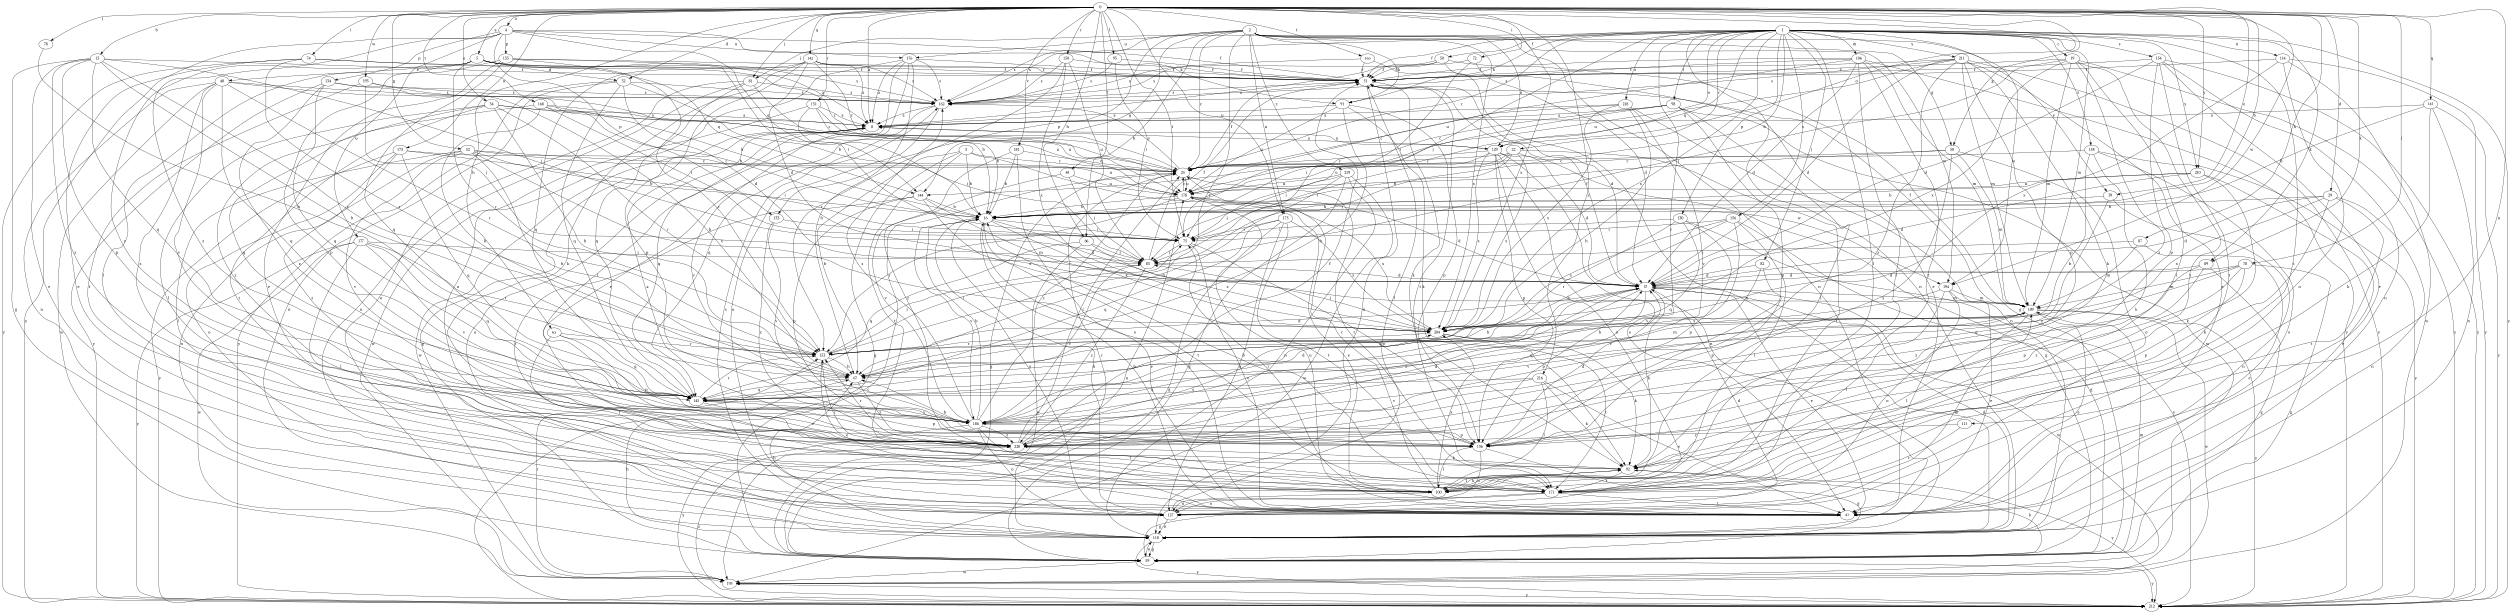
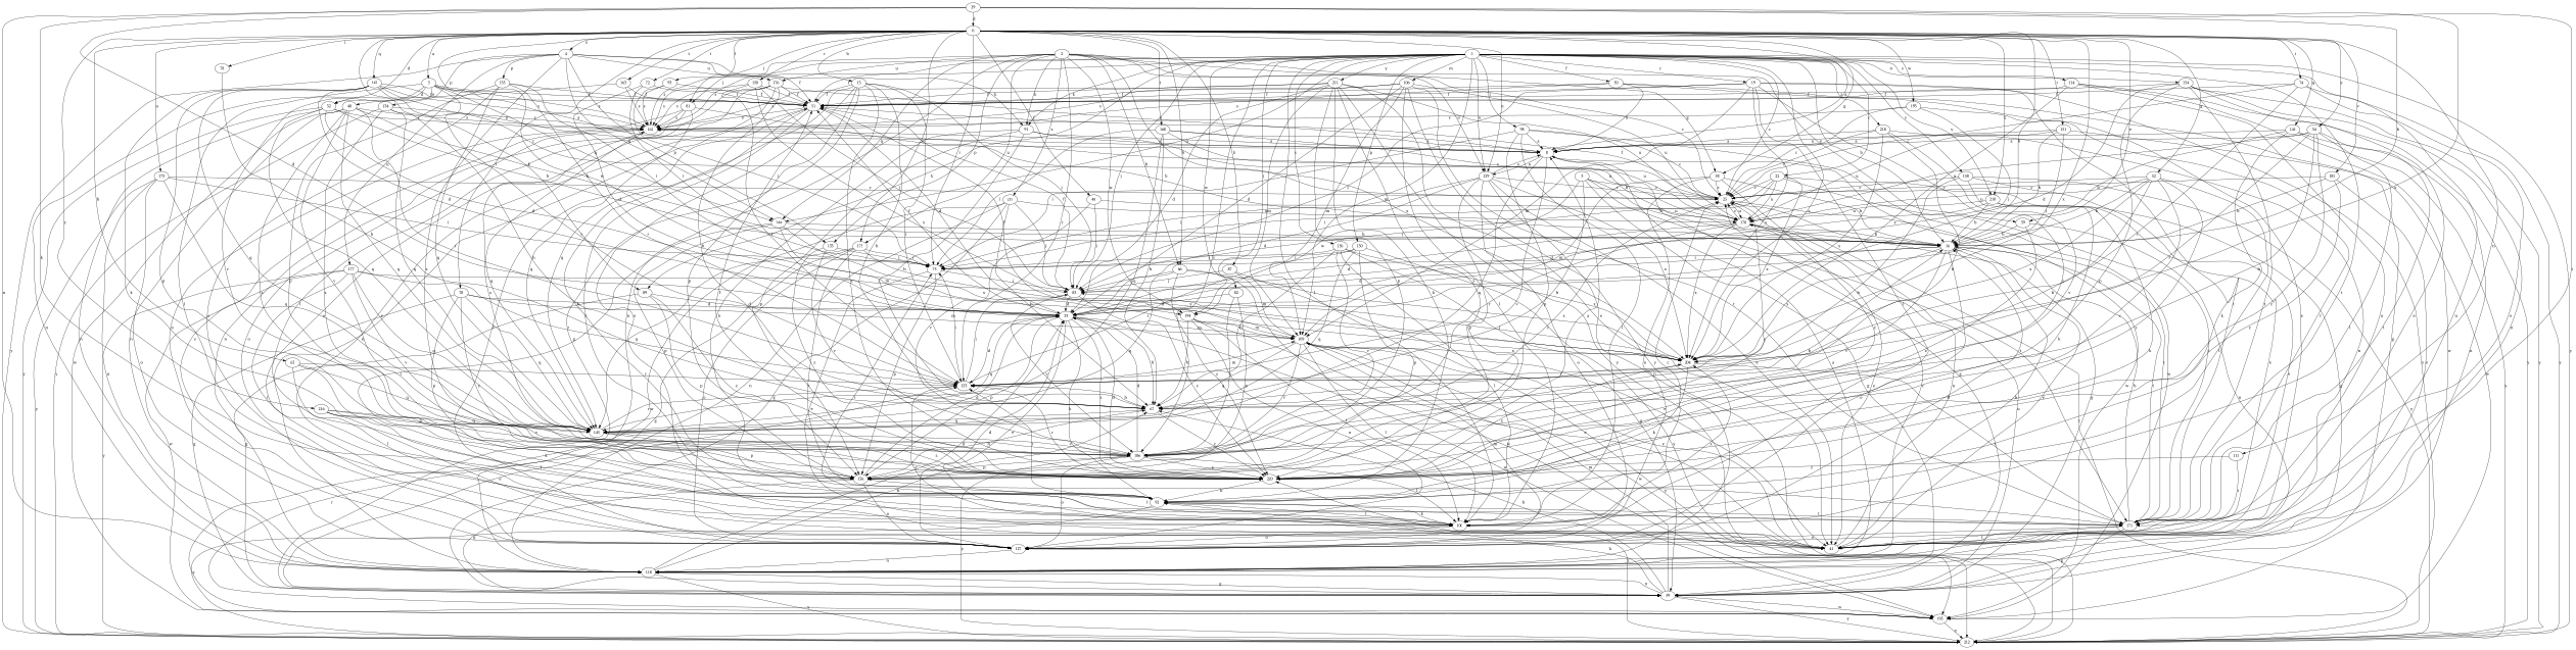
  strict digraph {
    fontname="PT Serif"
    node [fontname="PT Serif"]
    edge [fontname="PT Serif"]
    0
    4
    5
    8
    13
    16
    29
    32
    34
    39
    48
    52
    58
    63
    66
    72
    n17 [label=70]
    74
    75
    78
    81
    87
    89
    93
    111
    n26 [label=129]
    141
    142
    150
    151
    163
    168
    173
    175
    181
    193
    194
    204
    210
    216
    51
    91
    144
    212
    133
    176
    134
    135
    177
    220
    100
    162
    186
    153
    40
    59
    145
    195
    83
    67
    41
    136
    171
    33
    127
    118
    92
    178
    25
    109
    1
    19
    22
    50
    82
    98
    106
    114
    130
    154
    156
    158
    211
    218
    2
    219
    3
    0 -> 4 [label=a]
    0 -> 5 [label=a]
    0 -> 8 [label=a]
    0 -> 13 [label=b]
    0 -> 16 [label=b]
-   0 -> 29 [label=d]
+   29 -> 0 [label=d]
    0 -> 32 [label=d]
    0 -> 34 [label=e]
    0 -> 39 [label=e]
    0 -> 48 [label=f]
    0 -> 52 [label=g]
    0 -> 58 [label=g]
    0 -> 63 [label=h]
    0 -> 66 [label=h]
    0 -> 72 [label=i]
    0 -> n17 [label=i]
    0 -> 74 [label=i]
    0 -> 75 [label=i]
    0 -> 78 [label=j]
    0 -> 81 [label=j]
    0 -> 87 [label=k]
    0 -> 89 [label=k]
    0 -> 93 [label=l]
    0 -> 111 [label=n]
    0 -> n26 [label=o]
    0 -> 141 [label=q]
    0 -> 142 [label=q]
    0 -> 150 [label=r]
    0 -> 151 [label=r]
    0 -> 163 [label=t]
    0 -> 168 [label=t]
    0 -> 173 [label=u]
    0 -> 175 [label=u]
    0 -> 181 [label=v]
    0 -> 193 [label=w]
    0 -> 194 [label=w]
    0 -> 204 [label=x]
    0 -> 210 [label=y]
    0 -> 216 [label=z]
    4 -> 51 [label=f]
    4 -> 91 [label=k]
    4 -> 144 [label=q]
    4 -> 212 [label=y]
    4 -> 133 [label=p]
    4 -> 176 [label=u]
    4 -> 134 [label=p]
    4 -> 135 [label=p]
    4 -> 177 [label=u]
    4 -> 220 [label=z]
    5 -> 8 [label=a]
    5 -> 32 [label=d]
    5 -> 51 [label=f]
    5 -> 144 [label=q]
    5 -> 100 [label=l]
    5 -> 162 [label=s]
    5 -> 186 [label=v]
    5 -> 153 [label=r]
    5 -> 40 [label=e]
    8 -> n26 [label=o]
    8 -> 186 [label=v]
    8 -> 59 [label=g]
    8 -> 145 [label=q]
    8 -> 195 [label=w]
    13 -> 51 [label=f]
    13 -> 220 [label=z]
    13 -> 153 [label=r]
    13 -> 59 [label=g]
    13 -> 145 [label=q]
    13 -> 83 [label=j]
    13 -> 67 [label=h]
    13 -> 41 [label=e]
    13 -> 136 [label=p]
    16 -> 75 [label=i]
    16 -> 204 [label=x]
    16 -> 186 [label=v]
    16 -> 41 [label=e]
    16 -> 171 [label=t]
    16 -> 33 [label=d]
    16 -> 127 [label=o]
    29 -> 16 [label=b]
    29 -> 204 [label=x]
    29 -> 171 [label=t]
    29 -> 33 [label=d]
    29 -> 118 [label=n]
    29 -> 92 [label=k]
    32 -> 16 [label=b]
    32 -> 212 [label=y]
    32 -> 162 [label=s]
    32 -> 145 [label=q]
    32 -> 33 [label=d]
    32 -> 118 [label=n]
    34 -> 8 [label=a]
    34 -> 220 [label=z]
    34 -> 100 [label=l]
    34 -> 153 [label=r]
    34 -> 67 [label=h]
    34 -> 171 [label=t]
    34 -> 178 [label=u]
    39 -> 16 [label=b]
    39 -> 220 [label=z]
    39 -> 118 [label=n]
    48 -> 186 [label=v]
    48 -> 83 [label=j]
    48 -> 178 [label=u]
    52 -> 16 [label=b]
    52 -> 204 [label=x]
    52 -> 220 [label=z]
    52 -> 100 [label=l]
    52 -> 186 [label=v]
    52 -> 67 [label=h]
    52 -> 178 [label=u]
    52 -> 25 [label=c]
    58 -> 16 [label=b]
    58 -> 220 [label=z]
    58 -> 127 [label=o]
    58 -> 25 [label=c]
    58 -> 109 [label=m]
    63 -> 100 [label=l]
    63 -> 153 [label=r]
    63 -> 145 [label=q]
    63 -> 136 [label=p]
    66 -> 204 [label=x]
+   66 -> 220 [label=z]
    66 -> 145 [label=q]
    66 -> 195 [label=w]
    66 -> 83 [label=j]
    72 -> 75 [label=i]
    72 -> 51 [label=f]
    72 -> 33 [label=d]
    n17 -> 220 [label=z]
    n17 -> 59 [label=g]
    n17 -> 145 [label=q]
    n17 -> 136 [label=p]
    n17 -> 33 [label=d]
    n17 -> 109 [label=m]
    74 -> 51 [label=f]
    74 -> 212 [label=y]
    74 -> 153 [label=r]
    74 -> 41 [label=e]
    74 -> 25 [label=c]
    75 -> 83 [label=j]
    75 -> 41 [label=e]
    75 -> 136 [label=p]
    78 -> 67 [label=h]
    81 -> 16 [label=b]
    81 -> 162 [label=s]
    81 -> 145 [label=q]
    81 -> 127 [label=o]
    81 -> 118 [label=n]
    87 -> 83 [label=j]
    87 -> 41 [label=e]
    87 -> 109 [label=m]
    89 -> 220 [label=z]
    89 -> 59 [label=g]
    89 -> 136 [label=p]
    89 -> 33 [label=d]
    93 -> 75 [label=i]
    93 -> 51 [label=f]
    93 -> 162 [label=s]
    111 -> 220 [label=z]
    111 -> 171 [label=t]
    n26 -> 8 [label=a]
    n26 -> 75 [label=i]
    n26 -> 204 [label=x]
    n26 -> 41 [label=e]
    n26 -> 136 [label=p]
    n26 -> 33 [label=d]
    n26 -> 127 [label=o]
    n26 -> 118 [label=n]
    n26 -> 25 [label=c]
    141 -> 8 [label=a]
    141 -> 16 [label=b]
    141 -> 212 [label=y]
    141 -> 118 [label=n]
    141 -> 92 [label=k]
    142 -> 8 [label=a]
    142 -> 51 [label=f]
    142 -> 162 [label=s]
    142 -> 145 [label=q]
    142 -> 136 [label=p]
    142 -> 33 [label=d]
    142 -> 92 [label=k]
    142 -> 25 [label=c]
    150 -> 204 [label=x]
    150 -> 51 [label=f]
    150 -> 162 [label=s]
    150 -> 153 [label=r]
    150 -> 83 [label=j]
    151 -> 8 [label=a]
    151 -> 16 [label=b]
    151 -> 195 [label=w]
    151 -> 83 [label=j]
    151 -> 178 [label=u]
    163 -> 51 [label=f]
    163 -> 162 [label=s]
    163 -> 118 [label=n]
    168 -> 8 [label=a]
    168 -> 16 [label=b]
    168 -> 75 [label=i]
    168 -> 145 [label=q]
    168 -> 67 [label=h]
    168 -> 178 [label=u]
    173 -> 75 [label=i]
    173 -> 212 [label=y]
    173 -> 145 [label=q]
    173 -> 127 [label=o]
    173 -> 118 [label=n]
    173 -> 25 [label=c]
    175 -> 75 [label=i]
    175 -> 204 [label=x]
    175 -> 59 [label=g]
    175 -> 145 [label=q]
    175 -> 171 [label=t]
    175 -> 127 [label=o]
    181 -> 16 [label=b]
    181 -> 220 [label=z]
    181 -> 41 [label=e]
    181 -> 25 [label=c]
    193 -> 162 [label=s]
    193 -> 83 [label=j]
    193 -> 171 [label=t]
    193 -> 25 [label=c]
    194 -> 100 [label=l]
    194 -> 67 [label=h]
    194 -> 41 [label=e]
    194 -> 127 [label=o]
    194 -> 109 [label=m]
    204 -> 153 [label=r]
    204 -> 83 [label=j]
    204 -> 171 [label=t]
    204 -> 92 [label=k]
    210 -> 16 [label=b]
    210 -> 41 [label=e]
    210 -> 33 [label=d]
    210 -> 92 [label=k]
    210 -> 178 [label=u]
    216 -> 100 [label=l]
    216 -> 186 [label=v]
    216 -> 145 [label=q]
    216 -> 41 [label=e]
    216 -> 92 [label=k]
    51 -> 162 [label=s]
    51 -> 171 [label=t]
    51 -> 33 [label=d]
    51 -> 118 [label=n]
    51 -> 92 [label=k]
    91 -> 8 [label=a]
    91 -> 67 [label=h]
    91 -> 136 [label=p]
    91 -> 92 [label=k]
    91 -> 178 [label=u]
    144 -> 16 [label=b]
    144 -> 204 [label=x]
    144 -> 136 [label=p]
    144 -> 171 [label=t]
    144 -> 109 [label=m]
    212 -> 220 [label=z]
    212 -> 25 [label=c]
    133 -> 75 [label=i]
    133 -> 220 [label=z]
    133 -> 186 [label=v]
    176 -> 8 [label=a]
    176 -> 51 [label=f]
    176 -> 100 [label=l]
    176 -> 162 [label=s]
    176 -> 67 [label=h]
    176 -> 41 [label=e]
    176 -> 127 [label=o]
    134 -> 212 [label=y]
    134 -> 220 [label=z]
    134 -> 162 [label=s]
    134 -> 145 [label=q]
    134 -> 67 [label=h]
    135 -> 75 [label=i]
    135 -> 51 [label=f]
    135 -> 153 [label=r]
    135 -> 145 [label=q]
    135 -> 41 [label=e]
    135 -> 136 [label=p]
    177 -> 212 [label=y]
    177 -> 100 [label=l]
    177 -> 186 [label=v]
    177 -> 153 [label=r]
    177 -> 145 [label=q]
    177 -> 195 [label=w]
    177 -> 83 [label=j]
    220 -> 8 [label=a]
    220 -> 204 [label=x]
    220 -> 51 [label=f]
    220 -> 153 [label=r]
    220 -> 33 [label=d]
    220 -> 92 [label=k]
    220 -> 25 [label=c]
    100 -> 75 [label=i]
    100 -> 204 [label=x]
    100 -> 127 [label=o]
    100 -> 92 [label=k]
    100 -> 25 [label=c]
    162 -> 8 [label=a]
    162 -> 145 [label=q]
    162 -> 127 [label=o]
    186 -> 16 [label=b]
    186 -> 212 [label=y]
    186 -> 220 [label=z]
    186 -> 100 [label=l]
    186 -> 162 [label=s]
    186 -> 136 [label=p]
    186 -> 33 [label=d]
    186 -> 127 [label=o]
    186 -> 25 [label=c]
    153 -> 75 [label=i]
    153 -> 83 [label=j]
    153 -> 67 [label=h]
    153 -> 41 [label=e]
    153 -> 33 [label=d]
    153 -> 109 [label=m]
    40 -> 16 [label=b]
    40 -> 220 [label=z]
    40 -> 162 [label=s]
    40 -> 186 [label=v]
    40 -> 153 [label=r]
    40 -> 145 [label=q]
    40 -> 195 [label=w]
    40 -> 118 [label=n]
    59 -> 212 [label=y]
    59 -> 195 [label=w]
    59 -> 67 [label=h]
    59 -> 118 [label=n]
    59 -> 92 [label=k]
    59 -> 178 [label=u]
    59 -> 109 [label=m]
    145 -> 220 [label=z]
    145 -> 186 [label=v]
    145 -> 153 [label=r]
    145 -> 136 [label=p]
    195 -> 212 [label=y]
    195 -> 153 [label=r]
    83 -> 51 [label=f]
    83 -> 220 [label=z]
    83 -> 186 [label=v]
    83 -> 33 [label=d]
    67 -> 220 [label=z]
    67 -> 145 [label=q]
    41 -> 16 [label=b]
    41 -> 178 [label=u]
    136 -> 100 [label=l]
    136 -> 59 [label=g]
    136 -> 67 [label=h]
    136 -> 33 [label=d]
    136 -> 127 [label=o]
    171 -> 16 [label=b]
    171 -> 59 [label=g]
    171 -> 41 [label=t]
    171 -> 127 [label=o]
    33 -> 51 [label=f]
    33 -> 220 [label=z]
    33 -> 145 [label=q]
    33 -> 195 [label=w]
    33 -> 67 [label=h]
    33 -> 41 [label=e]
    33 -> 136 [label=p]
    33 -> 92 [label=k]
    33 -> 109 [label=m]
    127 -> 16 [label=b]
    127 -> 51 [label=f]
    127 -> 162 [label=s]
    127 -> 33 [label=d]
    127 -> 118 [label=n]
    127 -> 109 [label=m]
    118 -> 8 [label=a]
    118 -> 212 [label=y]
    118 -> 59 [label=g]
    118 -> 67 [label=h]
    118 -> 33 [label=d]
    118 -> 25 [label=c]
    92 -> 212 [label=y]
    92 -> 100 [label=l]
    92 -> 153 [label=r]
    92 -> 171 [label=t]
    178 -> 16 [label=b]
    178 -> 204 [label=x]
    178 -> 153 [label=r]
    178 -> 41 [label=e]
    178 -> 33 [label=d]
    178 -> 25 [label=c]
    25 -> 51 [label=f]
    25 -> 162 [label=s]
    25 -> 59 [label=g]
    25 -> 171 [label=t]
    25 -> 178 [label=u]
    109 -> 204 [label=x]
    109 -> 51 [label=f]
    109 -> 212 [label=y]
    109 -> 100 [label=l]
    109 -> 186 [label=v]
    109 -> 145 [label=q]
    109 -> 195 [label=w]
    109 -> 41 [label=e]
    1 -> 16 [label=b]
    1 -> 81 [label=j]
    1 -> 89 [label=k]
    1 -> n26 [label=o]
    1 -> 194 [label=w]
    1 -> 204 [label=x]
    1 -> 210 [label=y]
    1 -> 51 [label=f]
    1 -> 91 [label=k]
    1 -> 144 [label=q]
    1 -> 212 [label=y]
    1 -> 100 [label=l]
    1 -> 162 [label=s]
    1 -> 186 [label=v]
    1 -> 83 [label=j]
    1 -> 171 [label=t]
    1 -> 118 [label=n]
    1 -> 25 [label=c]
    1 -> 109 [label=m]
    1 -> 19 [label=c]
    1 -> 22 [label=c]
    1 -> 50 [label=f]
    1 -> 82 [label=j]
    1 -> 98 [label=l]
    1 -> 106 [label=m]
    1 -> 114 [label=n]
    1 -> 130 [label=p]
    1 -> 154 [label=s]
    1 -> 156 [label=s]
    1 -> 158 [label=s]
    1 -> 211 [label=y]
    1 -> 218 [label=z]
    19 -> 204 [label=x]
    19 -> 51 [label=f]
    19 -> 212 [label=y]
    19 -> 220 [label=z]
    19 -> 100 [label=l]
    19 -> 83 [label=j]
    19 -> 171 [label=t]
    19 -> 109 [label=m]
    22 -> 75 [label=i]
    22 -> 204 [label=x]
    22 -> 59 [label=g]
    22 -> 83 [label=j]
    22 -> 171 [label=t]
    22 -> 178 [label=u]
    22 -> 25 [label=c]
    50 -> 8 [label=a]
    50 -> 51 [label=f]
    50 -> 162 [label=s]
    50 -> 59 [label=g]
    50 -> 41 [label=e]
    82 -> 186 [label=v]
    82 -> 136 [label=p]
    82 -> 33 [label=d]
    98 -> 8 [label=a]
    98 -> 75 [label=i]
    98 -> 100 [label=l]
    98 -> 195 [label=w]
    98 -> 136 [label=p]
    98 -> 25 [label=c]
    106 -> 51 [label=f]
    106 -> 212 [label=y]
    106 -> 100 [label=l]
    106 -> 162 [label=s]
    106 -> 171 [label=t]
    106 -> 33 [label=d]
    106 -> 178 [label=u]
    106 -> 109 [label=m]
    114 -> 204 [label=x]
    114 -> 51 [label=f]
    114 -> 212 [label=y]
    114 -> 195 [label=w]
    114 -> 127 [label=o]
    130 -> 75 [label=i]
    130 -> 212 [label=y]
    130 -> 153 [label=r]
    130 -> 145 [label=q]
    130 -> 136 [label=p]
    154 -> 51 [label=f]
    154 -> 212 [label=y]
    154 -> 41 [label=e]
    154 -> 136 [label=p]
    154 -> 171 [label=t]
    154 -> 33 [label=d]
    154 -> 118 [label=n]
    156 -> 75 [label=i]
    156 -> 204 [label=x]
    156 -> 100 [label=l]
    156 -> 186 [label=v]
    156 -> 59 [label=g]
    156 -> 67 [label=h]
    158 -> 212 [label=y]
    158 -> 67 [label=h]
    158 -> 41 [label=e]
    158 -> 92 [label=k]
    158 -> 25 [label=c]
    211 -> 51 [label=f]
    211 -> 212 [label=y]
    211 -> 220 [label=z]
    211 -> 162 [label=s]
    211 -> 41 [label=e]
    211 -> 136 [label=p]
    211 -> 33 [label=d]
    211 -> 92 [label=k]
    211 -> 178 [label=u]
    211 -> 109 [label=m]
    218 -> 8 [label=a]
    218 -> 204 [label=x]
    218 -> 186 [label=v]
    218 -> 67 [label=h]
    218 -> 118 [label=n]
    218 -> 25 [label=c]
    2 -> 39 [label=e]
    2 -> 58 [label=g]
    2 -> 66 [label=h]
    2 -> n26 [label=o]
    2 -> 175 [label=u]
    2 -> 194 [label=w]
    2 -> 204 [label=x]
    2 -> 91 [label=k]
    2 -> 144 [label=q]
    2 -> 133 [label=p]
    2 -> 176 [label=u]
    2 -> 162 [label=s]
    2 -> 153 [label=r]
    2 -> 118 [label=n]
    2 -> 25 [label=c]
    2 -> 219 [label=z]
    219 -> 59 [label=g]
    219 -> 195 [label=w]
    219 -> 83 [label=j]
    219 -> 67 [label=h]
    219 -> 118 [label=n]
    219 -> 178 [label=u]
    3 -> 16 [label=b]
    3 -> 194 [label=w]
    3 -> 59 [label=g]
    3 -> 67 [label=h]
    3 -> 171 [label=t]
    3 -> 25 [label=c]
  }
